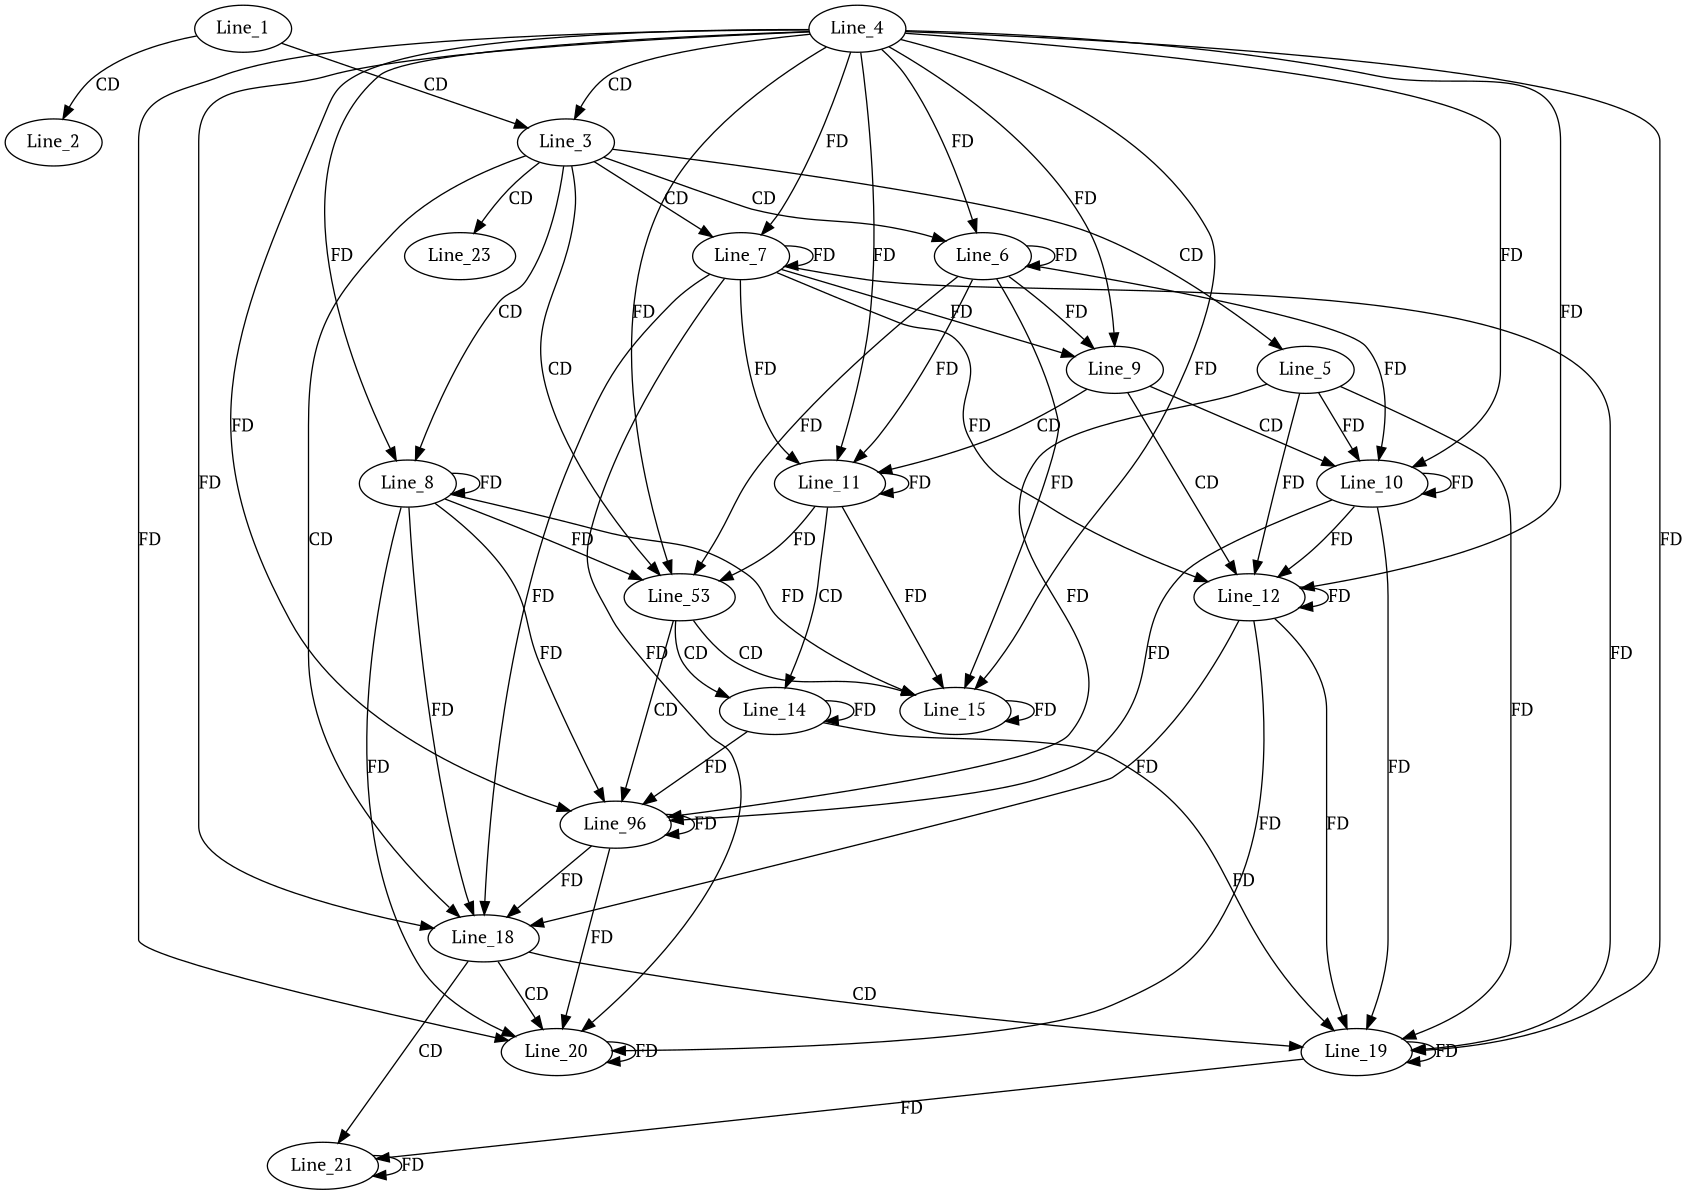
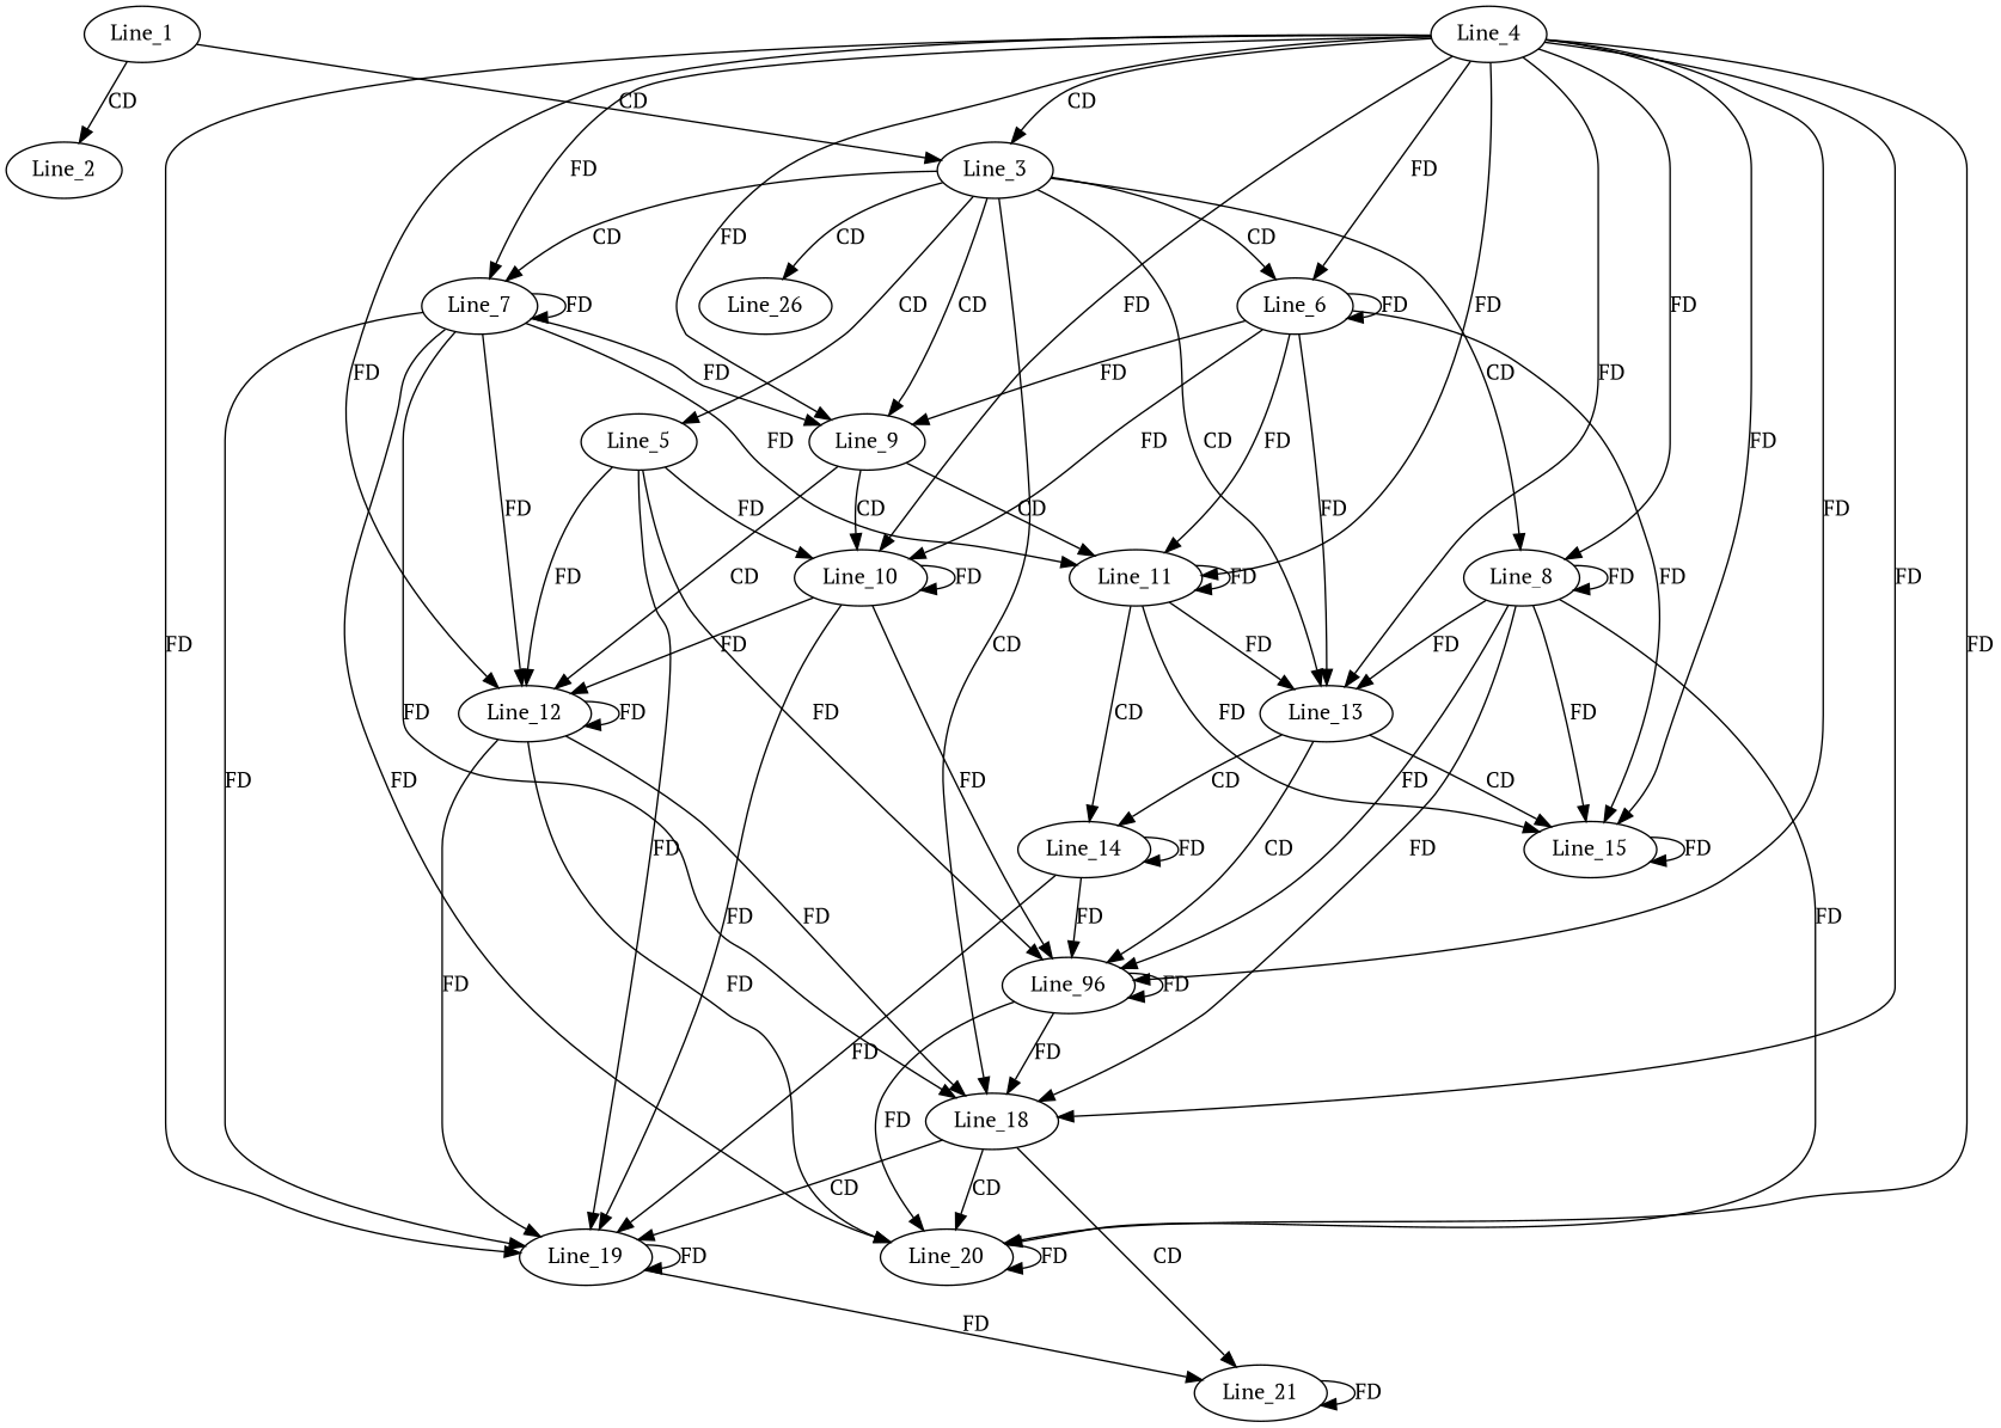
  digraph {
    fontname="PT Serif"
    node [fontname="PT Serif"]
    edge [fontname="PT Serif"]
    Line_1
    Line_2
    Line_3
    Line_5
    Line_6
    Line_7
    Line_8
    Line_9
-   Line_13 [label=Line_53]
+   Line_13
    Line_18
-   Line_23
+   Line_23 [label=Line_26]
    Line_4
    Line_10
    Line_11
    Line_12
    Line_15
    n17 [label=Line_96]
    Line_19
    Line_20
    Line_14
    Line_21
    Line_1 -> Line_2 [label=CD]
    Line_1 -> Line_3 [label=CD]
    Line_3 -> Line_5 [label=CD]
    Line_3 -> Line_6 [label=CD]
    Line_3 -> Line_7 [label=CD]
    Line_3 -> Line_8 [label=CD]
+   Line_3 -> Line_9 [label=CD]
    Line_3 -> Line_13 [label=CD]
    Line_3 -> Line_18 [label=CD]
    Line_3 -> Line_23 [label=CD]
    Line_5 -> Line_10 [label=FD]
    Line_5 -> Line_12 [label=FD]
    Line_5 -> n17 [label=FD]
    Line_5 -> Line_19 [label=FD]
    Line_6 -> Line_6 [label=FD]
    Line_6 -> Line_9 [label=FD]
    Line_6 -> Line_13 [label=FD]
    Line_6 -> Line_10 [label=FD]
    Line_6 -> Line_11 [label=FD]
    Line_6 -> Line_15 [label=FD]
    Line_7 -> Line_7 [label=FD]
    Line_7 -> Line_9 [label=FD]
    Line_7 -> Line_18 [label=FD]
    Line_7 -> Line_11 [label=FD]
    Line_7 -> Line_12 [label=FD]
    Line_7 -> Line_19 [label=FD]
    Line_7 -> Line_20 [label=FD]
    Line_8 -> Line_8 [label=FD]
    Line_8 -> Line_13 [label=FD]
    Line_8 -> Line_18 [label=FD]
    Line_8 -> Line_15 [label=FD]
    Line_8 -> n17 [label=FD]
    Line_8 -> Line_20 [label=FD]
    Line_9 -> Line_10 [label=CD]
    Line_9 -> Line_11 [label=CD]
    Line_9 -> Line_12 [label=CD]
    Line_13 -> Line_15 [label=CD]
    Line_13 -> n17 [label=CD]
    Line_13 -> Line_14 [label=CD]
    Line_18 -> Line_19 [label=CD]
    Line_18 -> Line_20 [label=CD]
    Line_18 -> Line_21 [label=CD]
    Line_4 -> Line_3 [label=CD]
    Line_4 -> Line_6 [label=FD]
    Line_4 -> Line_7 [label=FD]
    Line_4 -> Line_8 [label=FD]
    Line_4 -> Line_9 [label=FD]
    Line_4 -> Line_13 [label=FD]
    Line_4 -> Line_18 [label=FD]
    Line_4 -> Line_10 [label=FD]
    Line_4 -> Line_11 [label=FD]
    Line_4 -> Line_12 [label=FD]
    Line_4 -> Line_15 [label=FD]
    Line_4 -> n17 [label=FD]
    Line_4 -> Line_19 [label=FD]
    Line_4 -> Line_20 [label=FD]
    Line_10 -> Line_10 [label=FD]
    Line_10 -> Line_12 [label=FD]
    Line_10 -> n17 [label=FD]
    Line_10 -> Line_19 [label=FD]
    Line_11 -> Line_13 [label=FD]
    Line_11 -> Line_11 [label=FD]
    Line_11 -> Line_15 [label=FD]
    Line_11 -> Line_14 [label=CD]
    Line_12 -> Line_18 [label=FD]
    Line_12 -> Line_12 [label=FD]
    Line_12 -> Line_19 [label=FD]
    Line_12 -> Line_20 [label=FD]
    Line_15 -> Line_15 [label=FD]
    n17 -> Line_18 [label=FD]
    n17 -> n17 [label=FD]
    n17 -> Line_20 [label=FD]
    Line_19 -> Line_19 [label=FD]
    Line_19 -> Line_21 [label=FD]
    Line_20 -> Line_20 [label=FD]
    Line_14 -> n17 [label=FD]
    Line_14 -> Line_19 [label=FD]
    Line_14 -> Line_14 [label=FD]
    Line_21 -> Line_21 [label=FD]
  }
